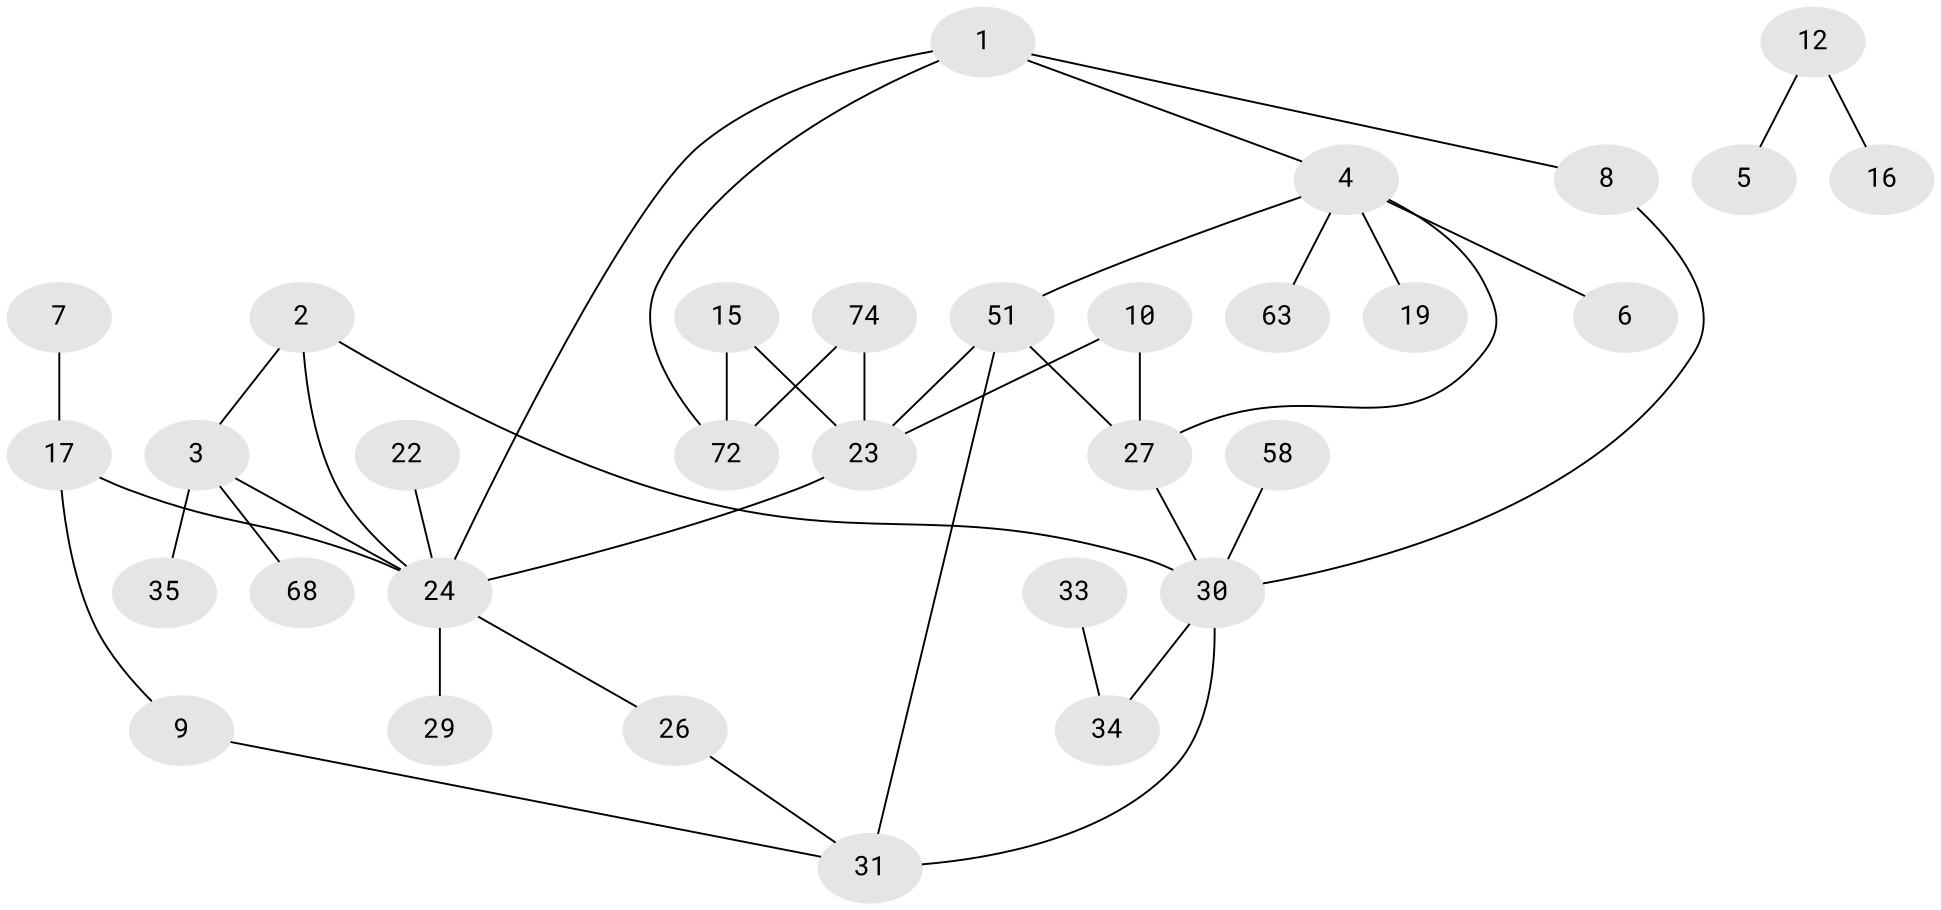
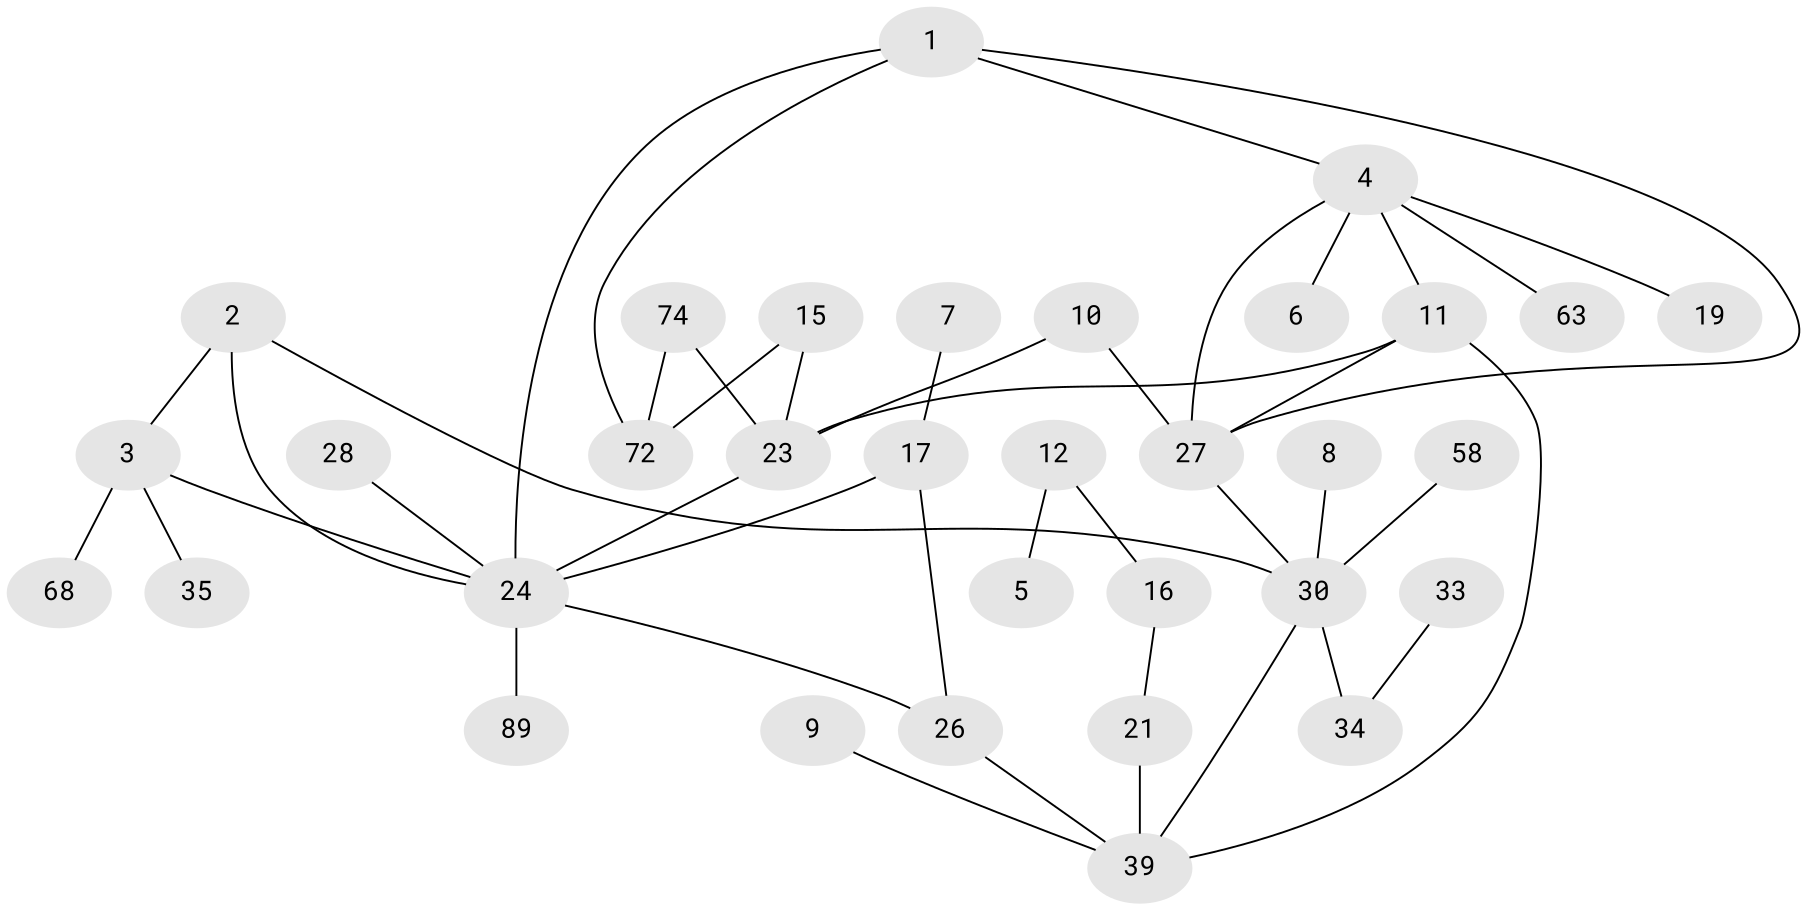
  graph {
    fontname="Roboto Mono"
    node [color=gray90 fontname="Roboto Mono" style=filled]
    edge [fontname="Roboto Mono" weight=1.0]
    1
    4
    24
    27
    n5 [label=72]
    6
-   11 [label=51]
+   11
    n8 [label=63]
    19
    26
-   29
+   29 [label=89]
    30
    2
    3
    n15 [label=35]
    n16 [label=68]
-   31
+   31 [label=39]
    34
    23
    7
    17
    33
    8
    9
    10
    12
    5
    16
+   21
    n30 [label=74]
    15
    n32 [label=58]
-   22
+   22 [label=28]
    1 -- 4
    1 -- 24
-   1 -- 8
+   1 -- 27
    1 -- n5
    4 -- 27
    4 -- 6
    4 -- 11
    4 -- n8
    4 -- 19
    24 -- 26
    24 -- 29
    27 -- 30
    11 -- 27
    11 -- 31
    11 -- 23
    26 -- 31
    30 -- 31
    30 -- 34 [weight=2.0]
    2 -- 24
    2 -- 30
    2 -- 3
    3 -- 24
    3 -- n15
    3 -- n16
    23 -- 24
    7 -- 17
    17 -- 24
-   17 -- 9
+   17 -- 26
    33 -- 34
    8 -- 30
    9 -- 31
    10 -- 27
    10 -- 23
    12 -- 5
    12 -- 16
+   16 -- 21
+   21 -- 31
    n30 -- n5
    n30 -- 23
    15 -- n5
    15 -- 23
    n32 -- 30
    22 -- 24
  }
